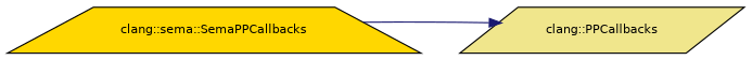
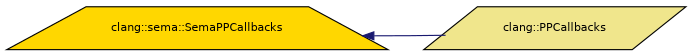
  digraph {
    rankdir=LR
    node [color=black fontname=Helvetica fontsize=10 style=filled]
    n1 [fillcolor=gold fontcolor=black height=0.2 label="clang::sema::SemaPPCallbacks" shape=trapezium width=0.4]
    n2 [height=0.2 label="clang::PPCallbacks" shape=parallelogram width=0.4 fillcolor=khaki]
-   n2 -> n1 [color=midnightblue dir=back fontname=Helvetica fontsize=10 labelfontname=Helvetica labelfontsize=10 style=solid]
+   n1 -> n2 [color=midnightblue dir=back fontname=Helvetica fontsize=10 labelfontname=Helvetica labelfontsize=10 style=solid]
  }
